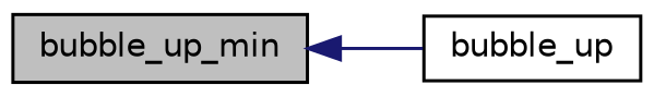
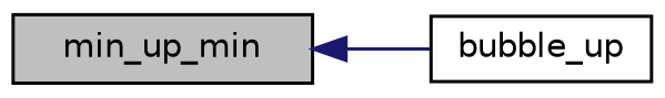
  digraph {
    rankdir=LR
    node [color=black fontname=Helvetica fontsize=10 shape=record style=filled]
-   n1 [fillcolor=grey75 fontcolor=black height=0.2 label=bubble_up_min width=0.4]
+   n1 [fillcolor=grey75 fontcolor=black height=0.2 label=min_up_min width=0.4]
    n2 [fillcolor=white height=0.2 label=bubble_up width=0.4]
    n1 -> n2 [color=midnightblue dir=back fontname=Helvetica fontsize=10 labelfontname=Helvetica labelfontsize=10 style=solid]
  }
